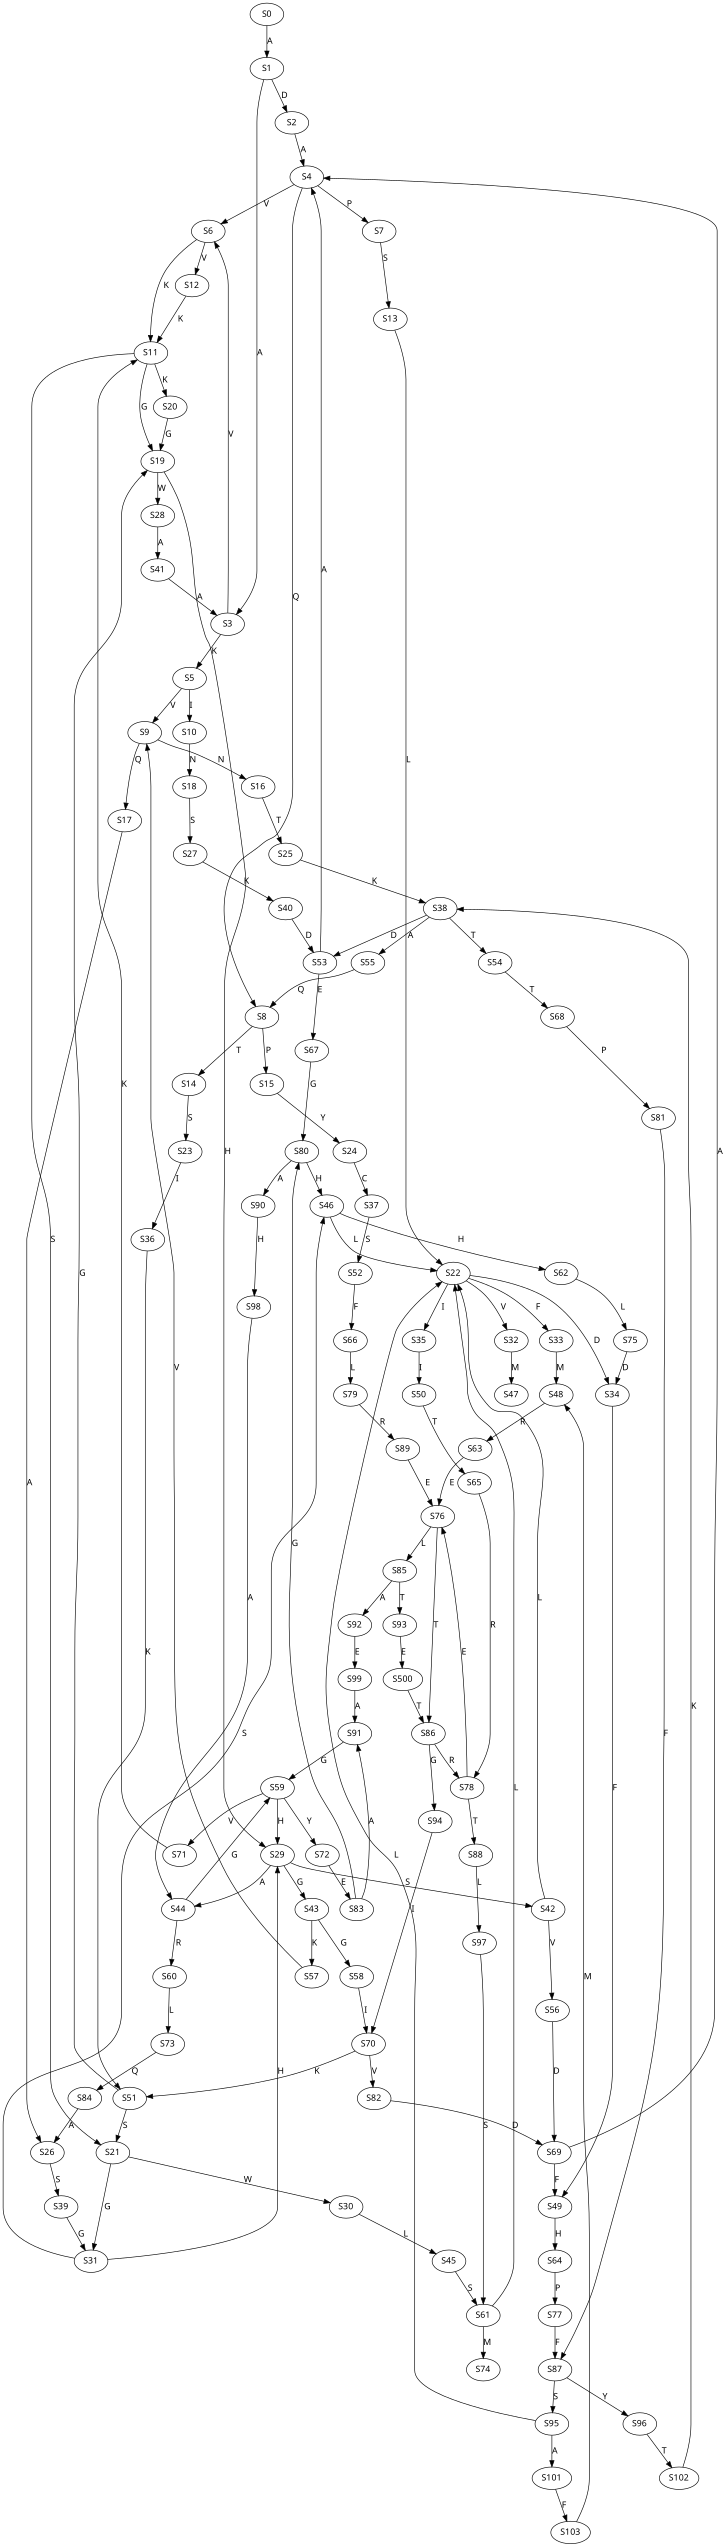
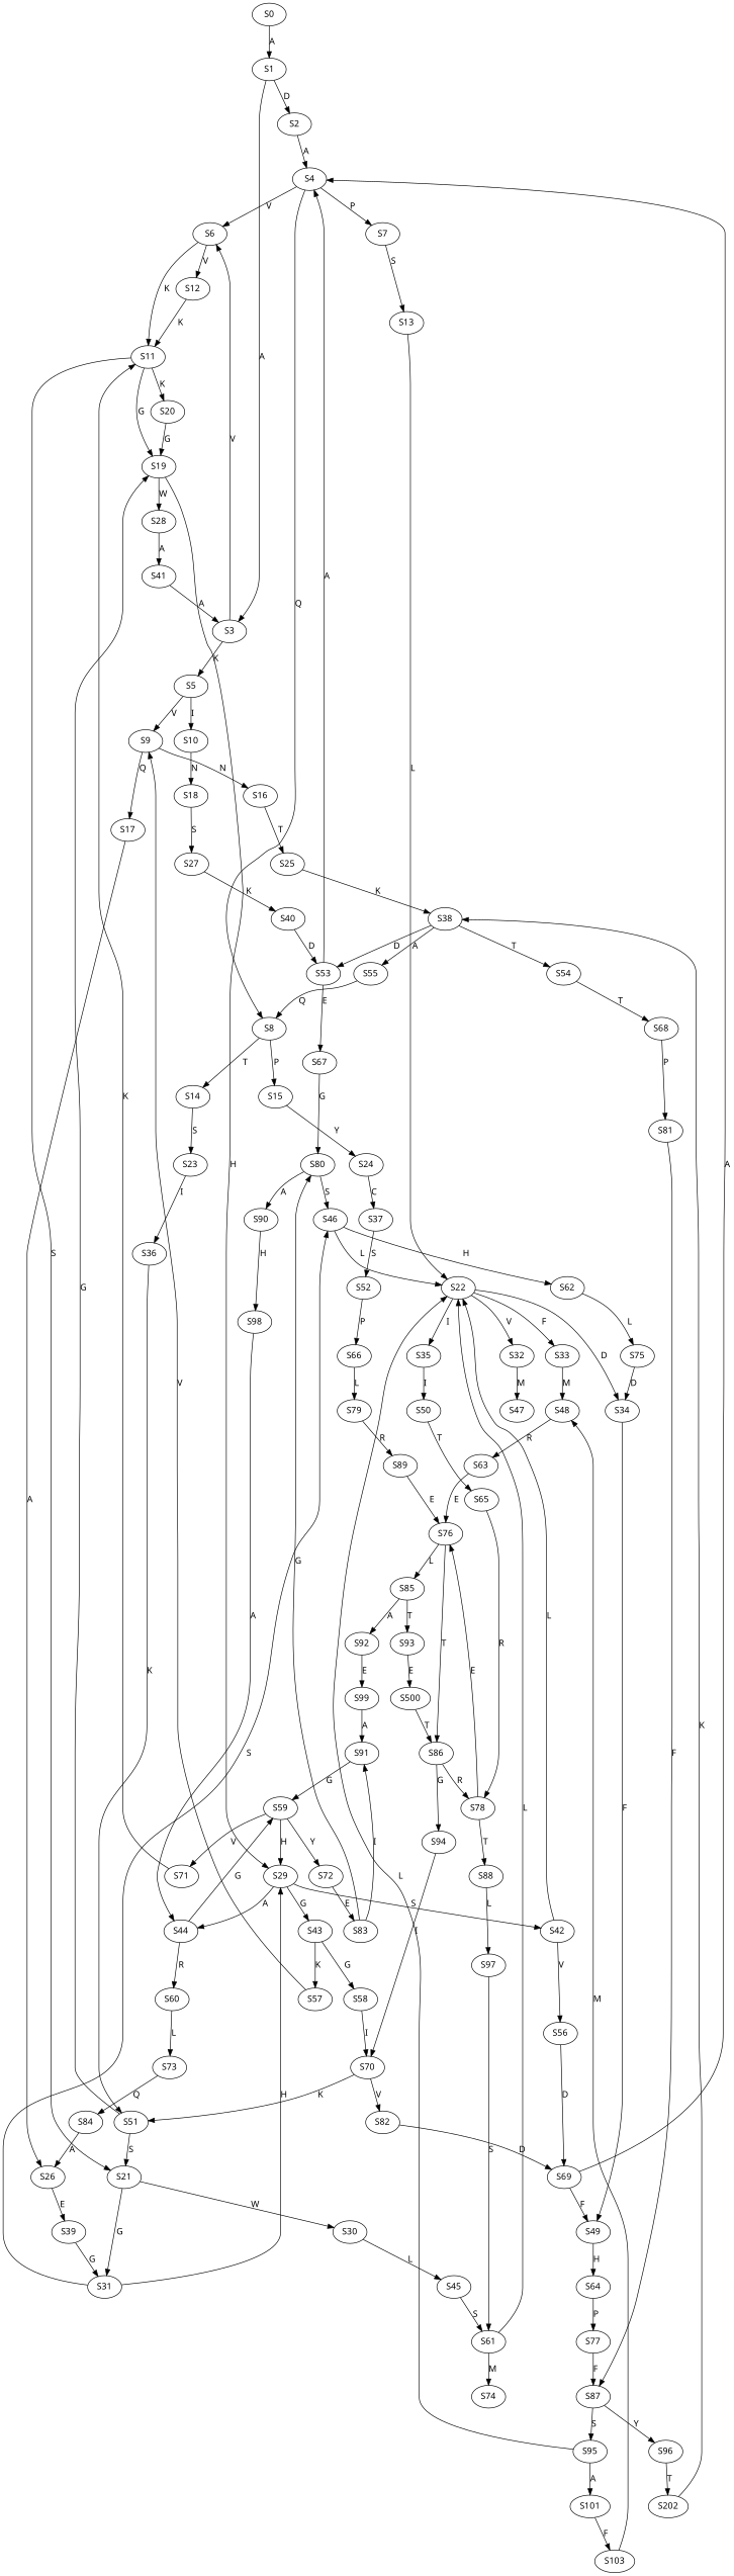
  strict digraph {
    fontname="Noto Sans"
    node [fontname="Noto Sans"]
    edge [fontname="Noto Sans"]
    S0
    S1
    S2
    S3
    S4
    S5
    S6
    S7
    S8
    S9
    S10
    S11
    S12
    S13
    S14
    S15
    S16
    S17
    S18
    S19
    S20
    S21
    S22
    S23
    S24
    S25
    S26
    S27
    S28
    S29
    S30
    S31
    S32
    S33
    S34
    S35
    S36
    S37
    S38
    S39
    S40
    S41
    S42
    S43
    S44
    S45
    S46
    S47
    S48
    S49
    S50
    S51
    S52
    S53
    S54
    S55
    S56
    S57
    S58
    S59
    S60
    S61
    S62
    S63
    S64
    S65
    S66
    S67
    S68
    S69
    S70
    S71
    S72
    S73
    S74
    S75
    S76
    S77
    S78
    S79
    S80
    S81
    S82
    S83
    S84
    S85
    S86
    S87
    S88
    S89
    S90
    S91
    S92
    S93
    S94
    S95
    S96
    S97
    S98
    S99
    n101 [label=S500]
    S101
-   S102
+   S102 [label=S202]
    S103
    S0 -> S1 [label=A]
    S1 -> S2 [label=D]
    S1 -> S3 [label=A]
    S2 -> S4 [label=A]
    S3 -> S5 [label=K]
    S3 -> S6 [label=V]
    S4 -> S6 [label=V]
    S4 -> S7 [label=P]
    S4 -> S8 [label=Q]
    S5 -> S9 [label=V]
    S5 -> S10 [label=I]
    S6 -> S11 [label=K]
    S6 -> S12 [label=V]
    S7 -> S13 [label=S]
    S8 -> S14 [label=T]
    S8 -> S15 [label=P]
    S9 -> S16 [label=N]
    S9 -> S17 [label=Q]
    S10 -> S18 [label=N]
    S11 -> S19 [label=G]
    S11 -> S20 [label=K]
    S11 -> S21 [label=S]
    S12 -> S11 [label=K]
    S13 -> S22 [label=L]
    S14 -> S23 [label=S]
    S15 -> S24 [label=Y]
    S16 -> S25 [label=T]
    S17 -> S26 [label=A]
    S18 -> S27 [label=S]
    S19 -> S28 [label=W]
    S19 -> S29 [label=H]
    S20 -> S19 [label=G]
    S21 -> S30 [label=W]
    S21 -> S31 [label=G]
    S22 -> S32 [label=V]
    S22 -> S33 [label=F]
    S22 -> S34 [label=D]
    S22 -> S35 [label=I]
    S23 -> S36 [label=I]
    S24 -> S37 [label=C]
    S25 -> S38 [label=K]
-   S26 -> S39 [label=S]
+   S26 -> S39 [label=E]
    S27 -> S40 [label=K]
    S28 -> S41 [label=A]
    S29 -> S42 [label=S]
    S29 -> S43 [label=G]
    S29 -> S44 [label=A]
    S30 -> S45 [label=L]
    S31 -> S29 [label=H]
    S31 -> S46 [label=S]
    S32 -> S47 [label=M]
    S33 -> S48 [label=M]
    S34 -> S49 [label=F]
    S35 -> S50 [label=I]
    S36 -> S51 [label=K]
    S37 -> S52 [label=S]
    S38 -> S53 [label=D]
    S38 -> S54 [label=T]
    S38 -> S55 [label=A]
    S39 -> S31 [label=G]
    S40 -> S53 [label=D]
    S41 -> S3 [label=A]
    S42 -> S22 [label=L]
    S42 -> S56 [label=V]
    S43 -> S57 [label=K]
    S43 -> S58 [label=G]
    S44 -> S59 [label=G]
    S44 -> S60 [label=R]
    S45 -> S61 [label=S]
    S46 -> S22 [label=L]
    S46 -> S62 [label=H]
    S48 -> S63 [label=R]
    S49 -> S64 [label=H]
    S50 -> S65 [label=T]
    S51 -> S19 [label=G]
    S51 -> S21 [label=S]
-   S52 -> S66 [label=F]
+   S52 -> S66 [label=P]
    S53 -> S4 [label=A]
    S53 -> S67 [label=E]
    S54 -> S68 [label=T]
    S55 -> S8 [label=Q]
    S56 -> S69 [label=D]
    S57 -> S9 [label=V]
    S58 -> S70 [label=I]
    S59 -> S29 [label=H]
    S59 -> S71 [label=V]
    S59 -> S72 [label=Y]
    S60 -> S73 [label=L]
    S61 -> S22 [label=L]
    S61 -> S74 [label=M]
    S62 -> S75 [label=L]
    S63 -> S76 [label=E]
    S64 -> S77 [label=P]
    S65 -> S78 [label=R]
    S66 -> S79 [label=L]
    S67 -> S80 [label=G]
    S68 -> S81 [label=P]
    S69 -> S4 [label=A]
    S69 -> S49 [label=F]
    S70 -> S51 [label=K]
    S70 -> S82 [label=V]
    S71 -> S11 [label=K]
    S72 -> S83 [label=E]
    S73 -> S84 [label=Q]
    S75 -> S34 [label=D]
    S76 -> S85 [label=L]
    S76 -> S86 [label=T]
    S77 -> S87 [label=F]
    S78 -> S76 [label=E]
    S78 -> S88 [label=T]
    S79 -> S89 [label=R]
-   S80 -> S46 [label=H]
+   S80 -> S46 [label=S]
    S80 -> S90 [label=A]
    S81 -> S87 [label=F]
    S82 -> S69 [label=D]
    S83 -> S80 [label=G]
-   S83 -> S91 [label=A]
+   S83 -> S91 [label=I]
    S84 -> S26 [label=A]
    S85 -> S92 [label=A]
    S85 -> S93 [label=T]
    S86 -> S78 [label=R]
    S86 -> S94 [label=G]
    S87 -> S95 [label=S]
    S87 -> S96 [label=Y]
    S88 -> S97 [label=L]
    S89 -> S76 [label=E]
    S90 -> S98 [label=H]
    S91 -> S59 [label=G]
    S92 -> S99 [label=E]
    S93 -> n101 [label=E]
    S94 -> S70 [label=I]
    S95 -> S22 [label=L]
    S95 -> S101 [label=A]
    S96 -> S102 [label=T]
    S97 -> S61 [label=S]
    S98 -> S44 [label=A]
    S99 -> S91 [label=A]
    n101 -> S86 [label=T]
    S101 -> S103 [label=F]
    S102 -> S38 [label=K]
    S103 -> S48 [label=M]
  }
